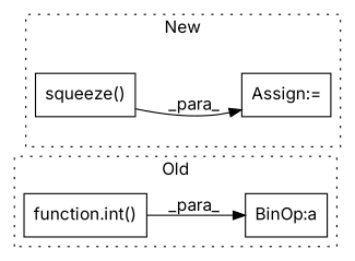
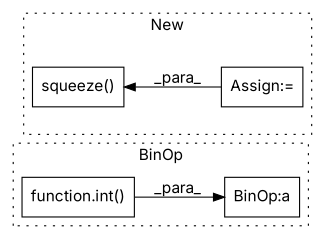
  digraph {
    fontname=Inter
    rankdir=LR
    node [a=75 fontname=Inter l=3 shape=box]
    edge [fontname=Inter]
    n1 [l="4,1" label="function.int()" s="803,846"]
    n2 [a=82 label="BinOp:a" s=816]
    n3 [l=14 label="squeeze()" s=701]
    n4 [a=68 label="Assign:=" s=698]
    subgraph cluster_1 {
-     label=Old
+     label=BinOp
      style=dotted
      n1
      n2
    }
    subgraph cluster_2 {
      label=New
      style=dotted
      n3
      n4
    }
    n1 -> n2 [label=_para_]
-   n3 -> n4 [label=_para_]
+   n4 -> n3 [label=_para_]
  }
